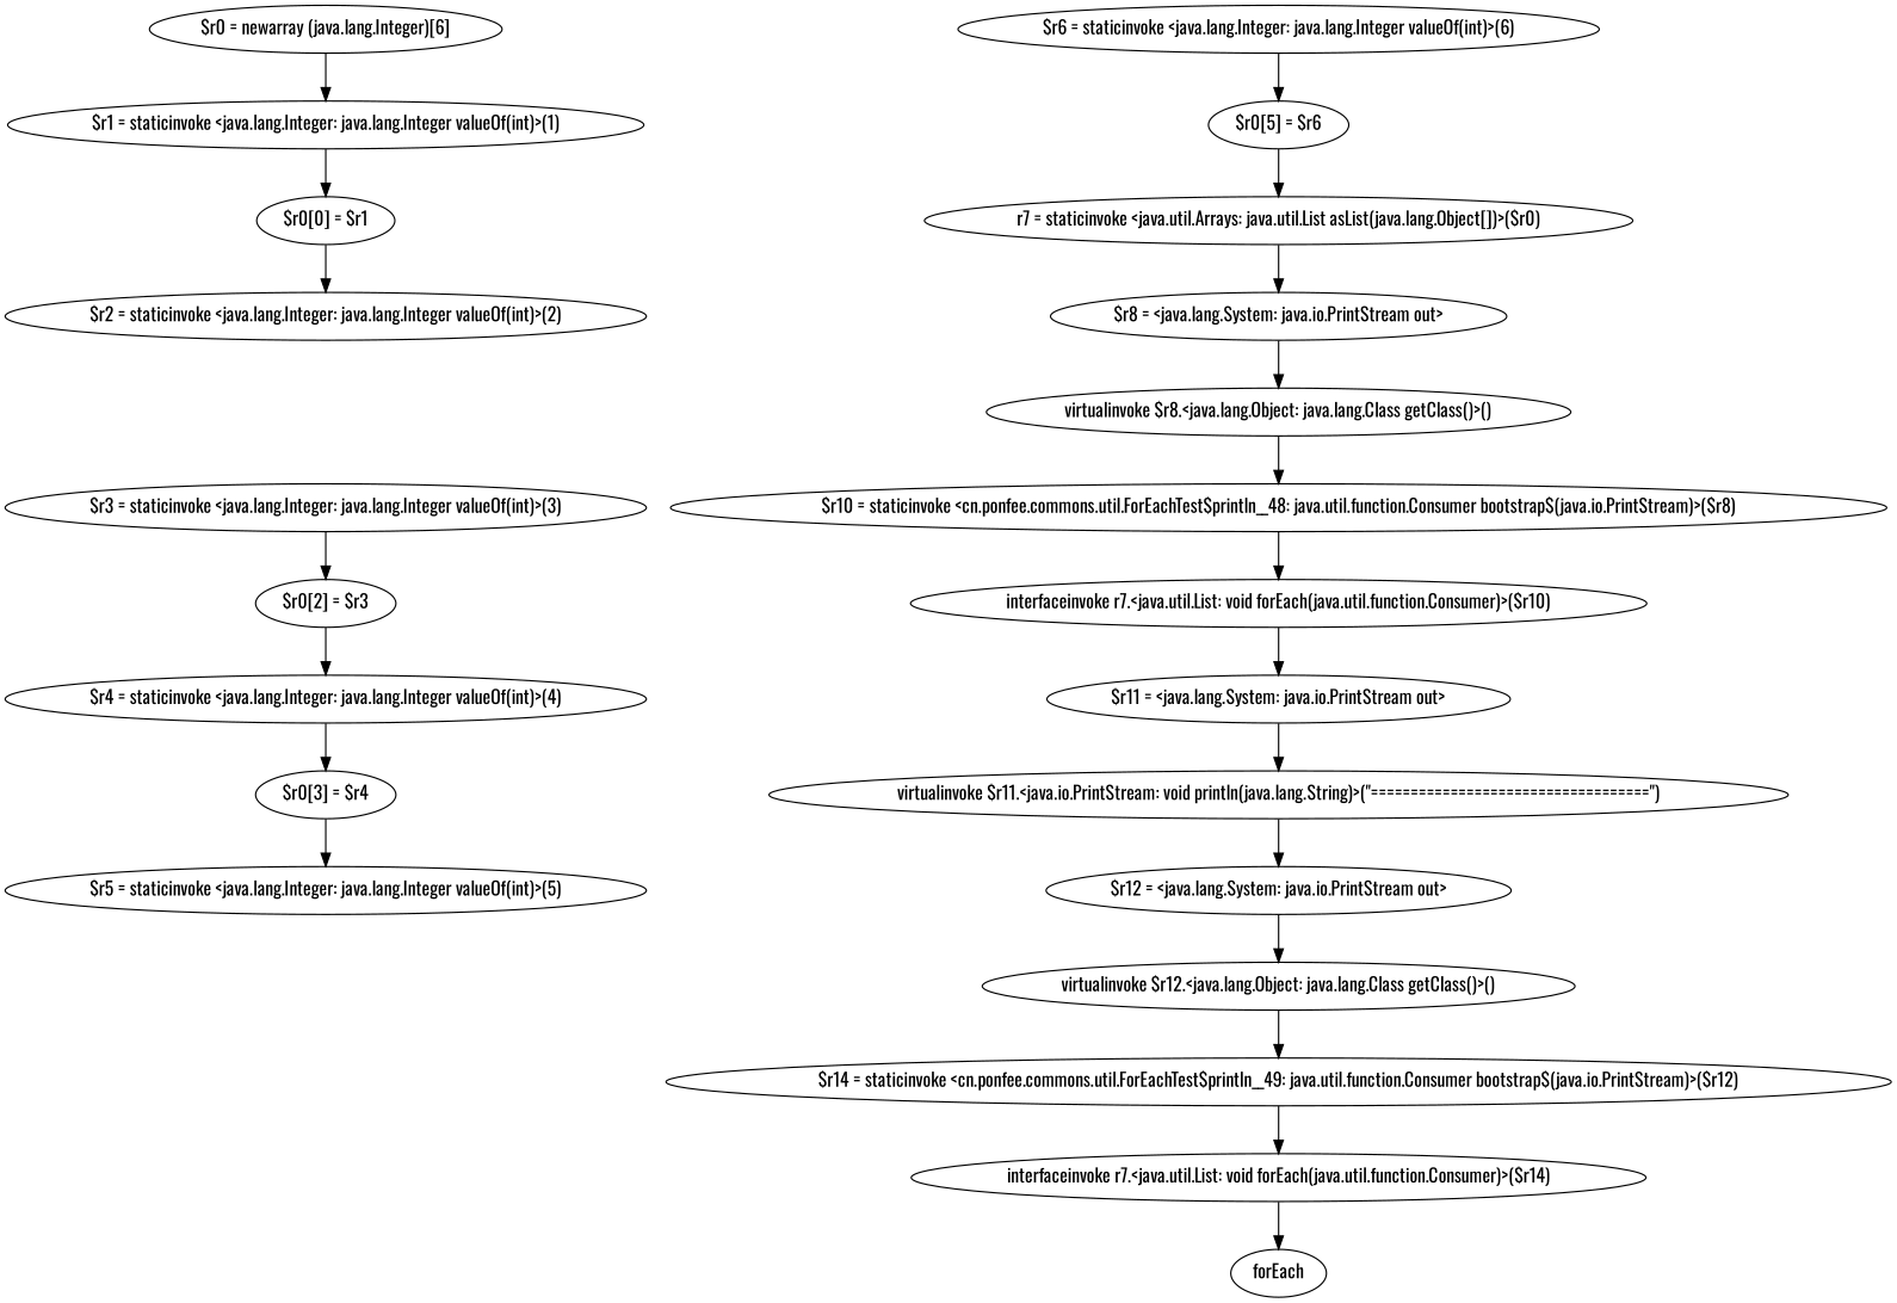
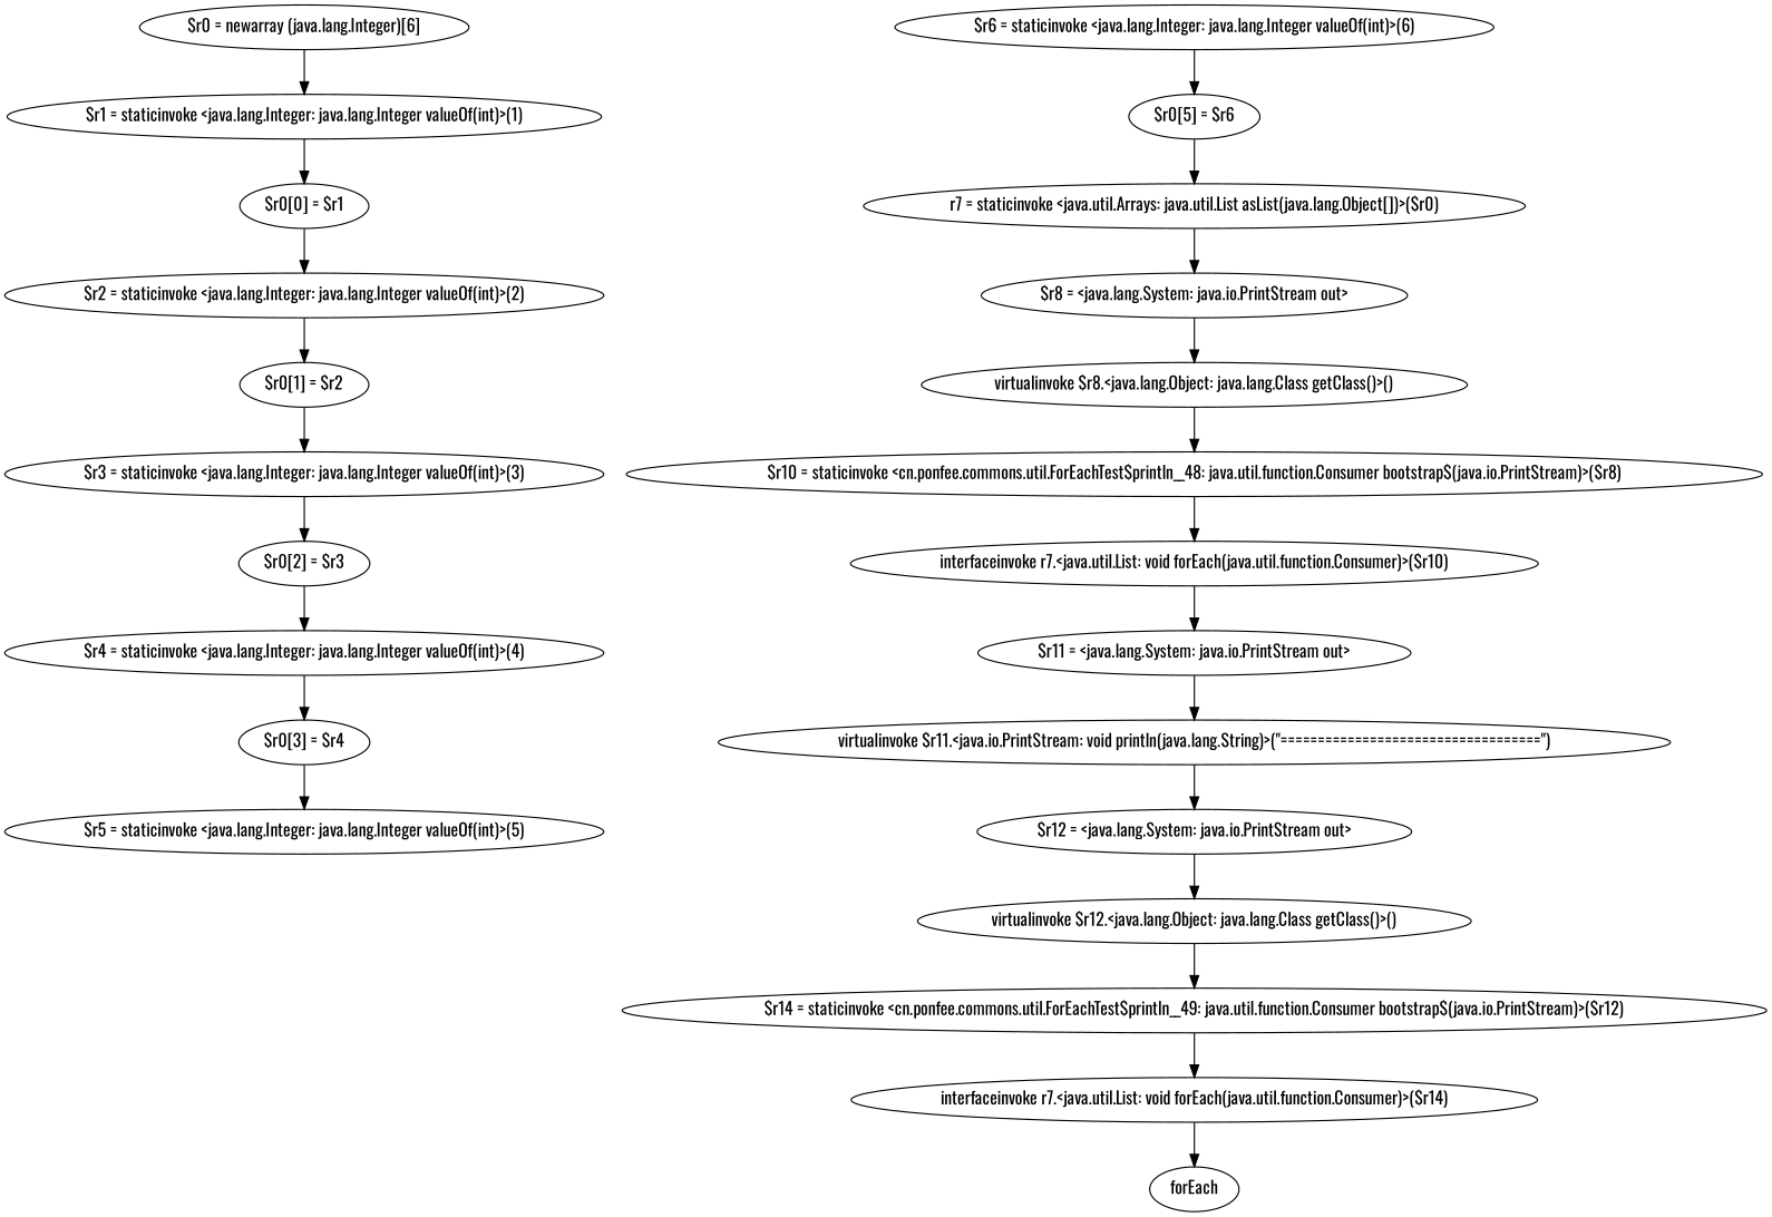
  digraph {
    fontname=Oswald
    node [fontname=Oswald]
    edge [fontname=Oswald]
    "$r0 = newarray (java.lang.Integer)[6]"
    "$r1 = staticinvoke <java.lang.Integer: java.lang.Integer valueOf(int)>(1)"
    "$r0[0] = $r1"
    "$r2 = staticinvoke <java.lang.Integer: java.lang.Integer valueOf(int)>(2)"
+   "$r0[1] = $r2"
    "$r3 = staticinvoke <java.lang.Integer: java.lang.Integer valueOf(int)>(3)"
    "$r0[2] = $r3"
    "$r4 = staticinvoke <java.lang.Integer: java.lang.Integer valueOf(int)>(4)"
    "$r0[3] = $r4"
    "$r5 = staticinvoke <java.lang.Integer: java.lang.Integer valueOf(int)>(5)"
    "$r6 = staticinvoke <java.lang.Integer: java.lang.Integer valueOf(int)>(6)"
    "$r0[5] = $r6"
    "r7 = staticinvoke <java.util.Arrays: java.util.List asList(java.lang.Object[])>($r0)"
    "$r8 = <java.lang.System: java.io.PrintStream out>"
    "virtualinvoke $r8.<java.lang.Object: java.lang.Class getClass()>()"
    "$r10 = staticinvoke <cn.ponfee.commons.util.ForEachTest$println__48: java.util.function.Consumer bootstrap$(java.io.PrintStream)>($r8)"
    "interfaceinvoke r7.<java.util.List: void forEach(java.util.function.Consumer)>($r10)"
    "$r11 = <java.lang.System: java.io.PrintStream out>"
    "virtualinvoke $r11.<java.io.PrintStream: void println(java.lang.String)>(\"===================================\")"
    "$r12 = <java.lang.System: java.io.PrintStream out>"
    "virtualinvoke $r12.<java.lang.Object: java.lang.Class getClass()>()"
    "$r14 = staticinvoke <cn.ponfee.commons.util.ForEachTest$println__49: java.util.function.Consumer bootstrap$(java.io.PrintStream)>($r12)"
    "interfaceinvoke r7.<java.util.List: void forEach(java.util.function.Consumer)>($r14)"
    n24 [label=forEach]
    "$r0 = newarray (java.lang.Integer)[6]" -> "$r1 = staticinvoke <java.lang.Integer: java.lang.Integer valueOf(int)>(1)"
    "$r1 = staticinvoke <java.lang.Integer: java.lang.Integer valueOf(int)>(1)" -> "$r0[0] = $r1"
    "$r0[0] = $r1" -> "$r2 = staticinvoke <java.lang.Integer: java.lang.Integer valueOf(int)>(2)"
+   "$r2 = staticinvoke <java.lang.Integer: java.lang.Integer valueOf(int)>(2)" -> "$r0[1] = $r2"
+   "$r0[1] = $r2" -> "$r3 = staticinvoke <java.lang.Integer: java.lang.Integer valueOf(int)>(3)"
    "$r3 = staticinvoke <java.lang.Integer: java.lang.Integer valueOf(int)>(3)" -> "$r0[2] = $r3"
    "$r0[2] = $r3" -> "$r4 = staticinvoke <java.lang.Integer: java.lang.Integer valueOf(int)>(4)"
    "$r4 = staticinvoke <java.lang.Integer: java.lang.Integer valueOf(int)>(4)" -> "$r0[3] = $r4"
    "$r0[3] = $r4" -> "$r5 = staticinvoke <java.lang.Integer: java.lang.Integer valueOf(int)>(5)"
    "$r6 = staticinvoke <java.lang.Integer: java.lang.Integer valueOf(int)>(6)" -> "$r0[5] = $r6"
    "$r0[5] = $r6" -> "r7 = staticinvoke <java.util.Arrays: java.util.List asList(java.lang.Object[])>($r0)"
    "r7 = staticinvoke <java.util.Arrays: java.util.List asList(java.lang.Object[])>($r0)" -> "$r8 = <java.lang.System: java.io.PrintStream out>"
    "$r8 = <java.lang.System: java.io.PrintStream out>" -> "virtualinvoke $r8.<java.lang.Object: java.lang.Class getClass()>()"
    "virtualinvoke $r8.<java.lang.Object: java.lang.Class getClass()>()" -> "$r10 = staticinvoke <cn.ponfee.commons.util.ForEachTest$println__48: java.util.function.Consumer bootstrap$(java.io.PrintStream)>($r8)"
    "$r10 = staticinvoke <cn.ponfee.commons.util.ForEachTest$println__48: java.util.function.Consumer bootstrap$(java.io.PrintStream)>($r8)" -> "interfaceinvoke r7.<java.util.List: void forEach(java.util.function.Consumer)>($r10)"
    "interfaceinvoke r7.<java.util.List: void forEach(java.util.function.Consumer)>($r10)" -> "$r11 = <java.lang.System: java.io.PrintStream out>"
    "$r11 = <java.lang.System: java.io.PrintStream out>" -> "virtualinvoke $r11.<java.io.PrintStream: void println(java.lang.String)>(\"===================================\")"
    "virtualinvoke $r11.<java.io.PrintStream: void println(java.lang.String)>(\"===================================\")" -> "$r12 = <java.lang.System: java.io.PrintStream out>"
    "$r12 = <java.lang.System: java.io.PrintStream out>" -> "virtualinvoke $r12.<java.lang.Object: java.lang.Class getClass()>()"
    "virtualinvoke $r12.<java.lang.Object: java.lang.Class getClass()>()" -> "$r14 = staticinvoke <cn.ponfee.commons.util.ForEachTest$println__49: java.util.function.Consumer bootstrap$(java.io.PrintStream)>($r12)"
    "$r14 = staticinvoke <cn.ponfee.commons.util.ForEachTest$println__49: java.util.function.Consumer bootstrap$(java.io.PrintStream)>($r12)" -> "interfaceinvoke r7.<java.util.List: void forEach(java.util.function.Consumer)>($r14)"
    "interfaceinvoke r7.<java.util.List: void forEach(java.util.function.Consumer)>($r14)" -> n24
  }
